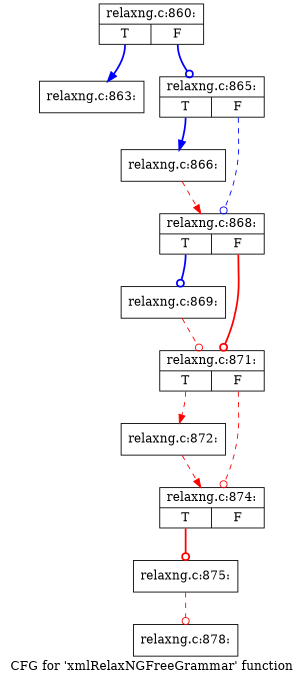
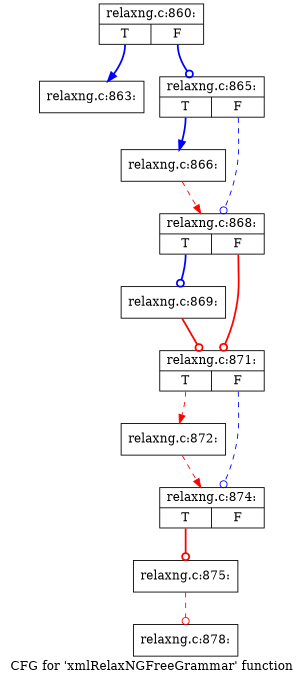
  digraph {
    label="CFG for 'xmlRelaxNGFreeGrammar' function"
    node [shape=record]
    edge [arrowhead=odot color=red style=bold tailport=s0]
    n1 [label="{relaxng.c:860:|{<s0>T|<s1>F}}"]
    n2 [label="{relaxng.c:863:}"]
    n3 [label="{relaxng.c:865:|{<s0>T|<s1>F}}"]
    n4 [label="{relaxng.c:866:}"]
    n5 [label="{relaxng.c:868:|{<s0>T|<s1>F}}"]
    n6 [label="{relaxng.c:869:}"]
    n7 [label="{relaxng.c:871:|{<s0>T|<s1>F}}"]
    n8 [label="{relaxng.c:872:}"]
    n9 [label="{relaxng.c:874:|{<s0>T|<s1>F}}"]
    n10 [label="{relaxng.c:875:}"]
    n11 [label="{relaxng.c:878:}"]
    n1 -> n2 [arrowhead=normal color=blue]
    n1 -> n3 [color=blue tailport=s1]
    n3 -> n4 [arrowhead=normal color=blue]
    n3 -> n5 [color=blue style=dashed tailport=s1]
    n4 -> n5 [arrowhead=normal style=dashed tailport=""]
    n5 -> n6 [color=blue]
    n5 -> n7 [tailport=s1]
-   n6 -> n7 [style=dashed tailport=""]
+   n6 -> n7 [tailport=""]
    n7 -> n8 [arrowhead=normal style=dashed]
-   n7 -> n9 [style=dashed tailport=s1]
+   n7 -> n9 [color=blue style=dashed tailport=s1]
    n8 -> n9 [arrowhead=normal style=dashed tailport=""]
    n9 -> n10
    n10 -> n11 [style=dashed tailport=""]
  }
